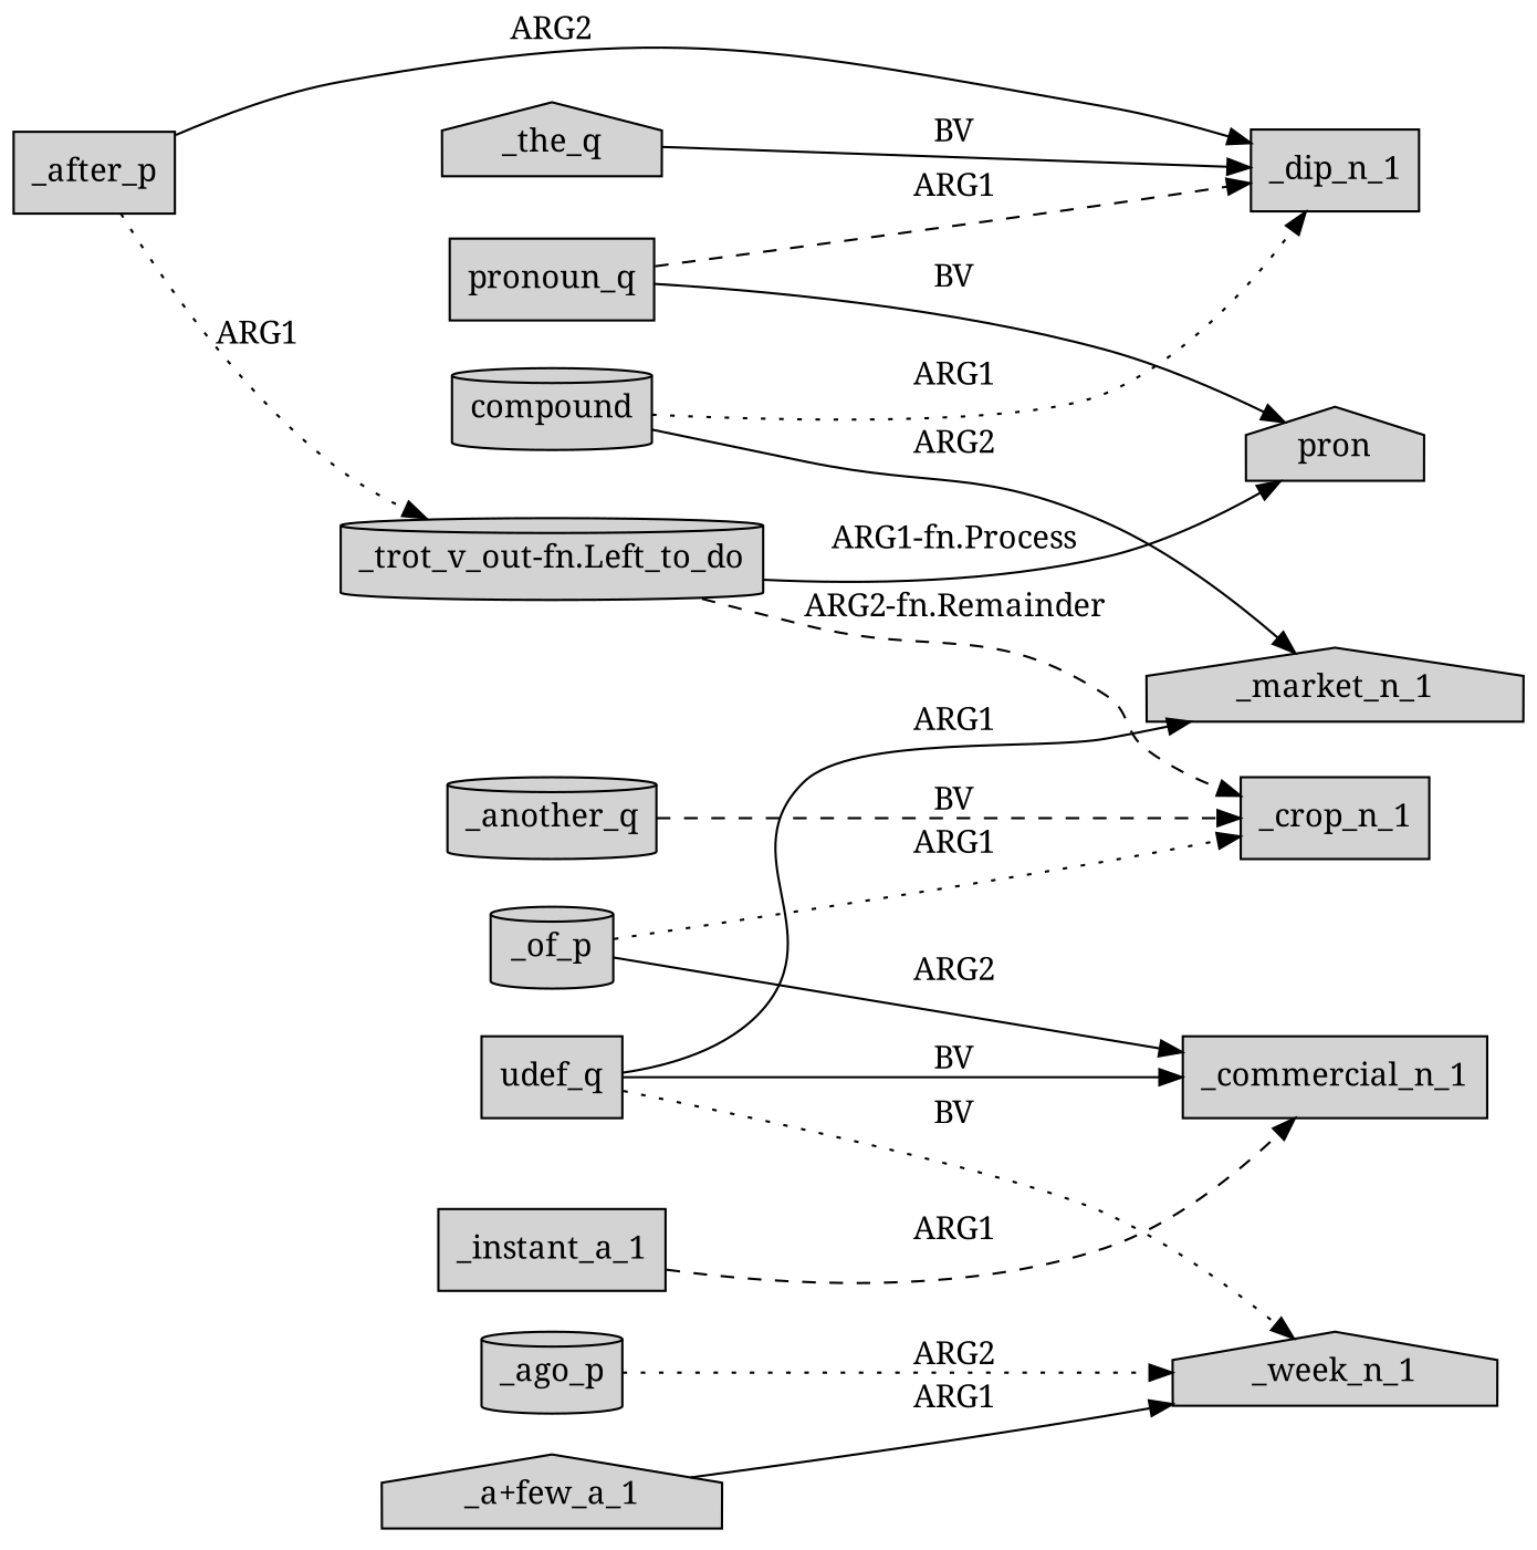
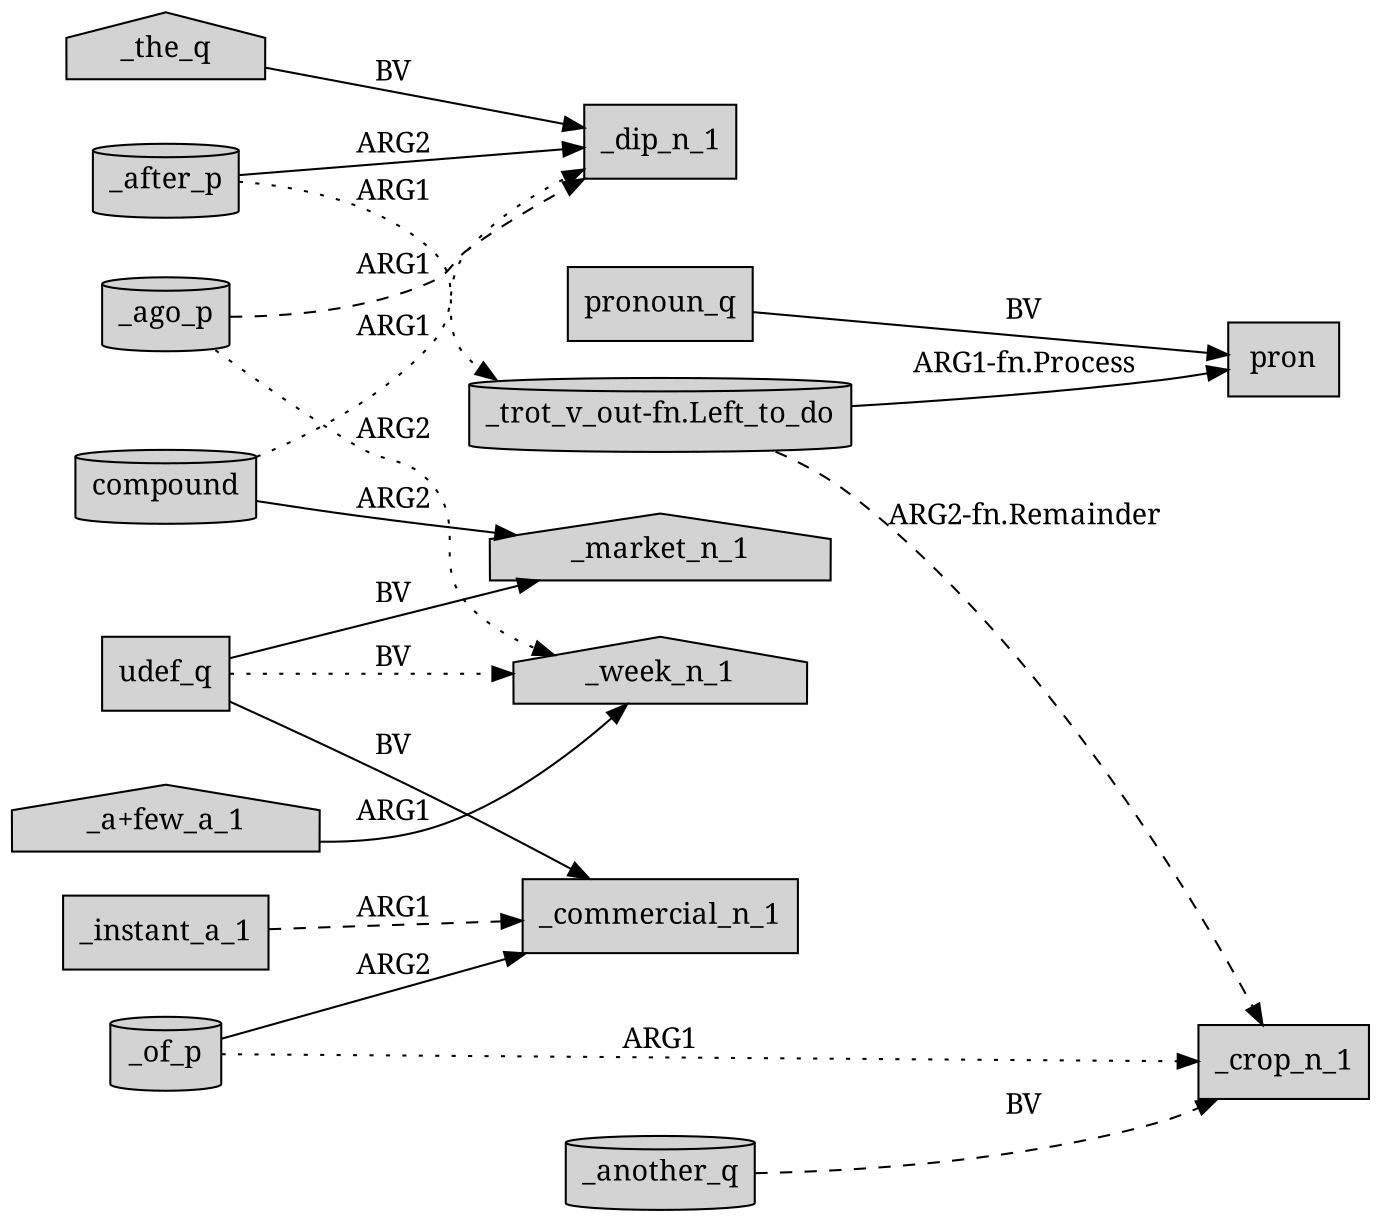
  digraph {
    fontname="Noto Serif"
    rankdir=LR
    node [fontname="Noto Serif" shape=box style=filled]
    edge [fontname="Noto Serif" style=solid]
    compound [shape=cylinder]
    _dip_n_1
    _market_n_1 [shape=house]
    udef_q
    _commercial_n_1
    _week_n_1 [shape=house]
    _of_p [shape=cylinder]
    _crop_n_1
    "_trot_v_out-fn.Left_to_do" [shape=cylinder]
-   pron [shape=house]
+   pron
    _another_q [shape=cylinder]
    _the_q [shape=house]
    _instant_a_1
    pronoun_q
    _ago_p [shape=cylinder]
    "_a+few_a_1" [shape=house]
-   _after_p
+   _after_p [shape=cylinder]
    compound -> _dip_n_1 [label=ARG1 style=dotted]
    compound -> _market_n_1 [label=ARG2]
-   udef_q -> _market_n_1 [label=ARG1]
+   udef_q -> _market_n_1 [label=BV]
    udef_q -> _commercial_n_1 [label=BV]
    udef_q -> _week_n_1 [label=BV style=dotted]
    _of_p -> _commercial_n_1 [label=ARG2]
    _of_p -> _crop_n_1 [label=ARG1 style=dotted]
    "_trot_v_out-fn.Left_to_do" -> _crop_n_1 [label="ARG2-fn.Remainder" style=dashed]
    "_trot_v_out-fn.Left_to_do" -> pron [label="ARG1-fn.Process"]
    _another_q -> _crop_n_1 [label=BV style=dashed]
    _the_q -> _dip_n_1 [label=BV]
    _instant_a_1 -> _commercial_n_1 [label=ARG1 style=dashed]
    pronoun_q -> pron [label=BV]
-   pronoun_q -> _dip_n_1 [label=ARG1 style=dashed]
+   _ago_p -> _dip_n_1 [label=ARG1 style=dashed]
    _ago_p -> _week_n_1 [label=ARG2 style=dotted]
    "_a+few_a_1" -> _week_n_1 [label=ARG1]
    _after_p -> _dip_n_1 [label=ARG2]
    _after_p -> "_trot_v_out-fn.Left_to_do" [label=ARG1 style=dotted]
  }
